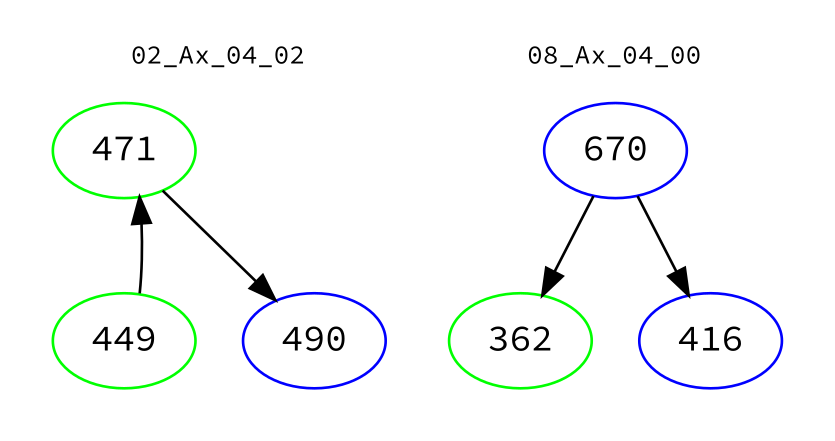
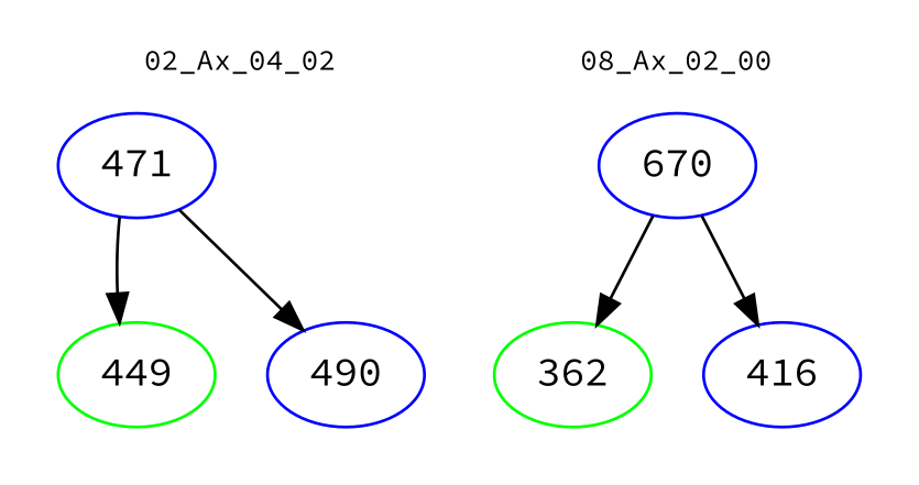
  digraph {
    fontname="Source Code Pro"
    node [color=blue fontname="Source Code Pro"]
    edge [color=black fontname="Source Code Pro"]
-   n1 [color=green label=471]
+   n1 [label=471]
    n2 [color=green label=449]
    n3 [label=490]
    n4 [label=670]
    n5 [color=green label=362]
    n6 [label=416]
    subgraph cluster_1 {
      color=white
      fontsize=10
      label="02_Ax_04_02"
      n1
      n2
      n3
    }
    subgraph cluster_2 {
      color=white
      fontsize=10
-     label="08_Ax_04_00"
+     label="08_Ax_02_00"
      n4
      n5
      n6
    }
-   n2 -> n1
+   n1 -> n2
    n1 -> n3
    n4 -> n5
    n4 -> n6
  }
